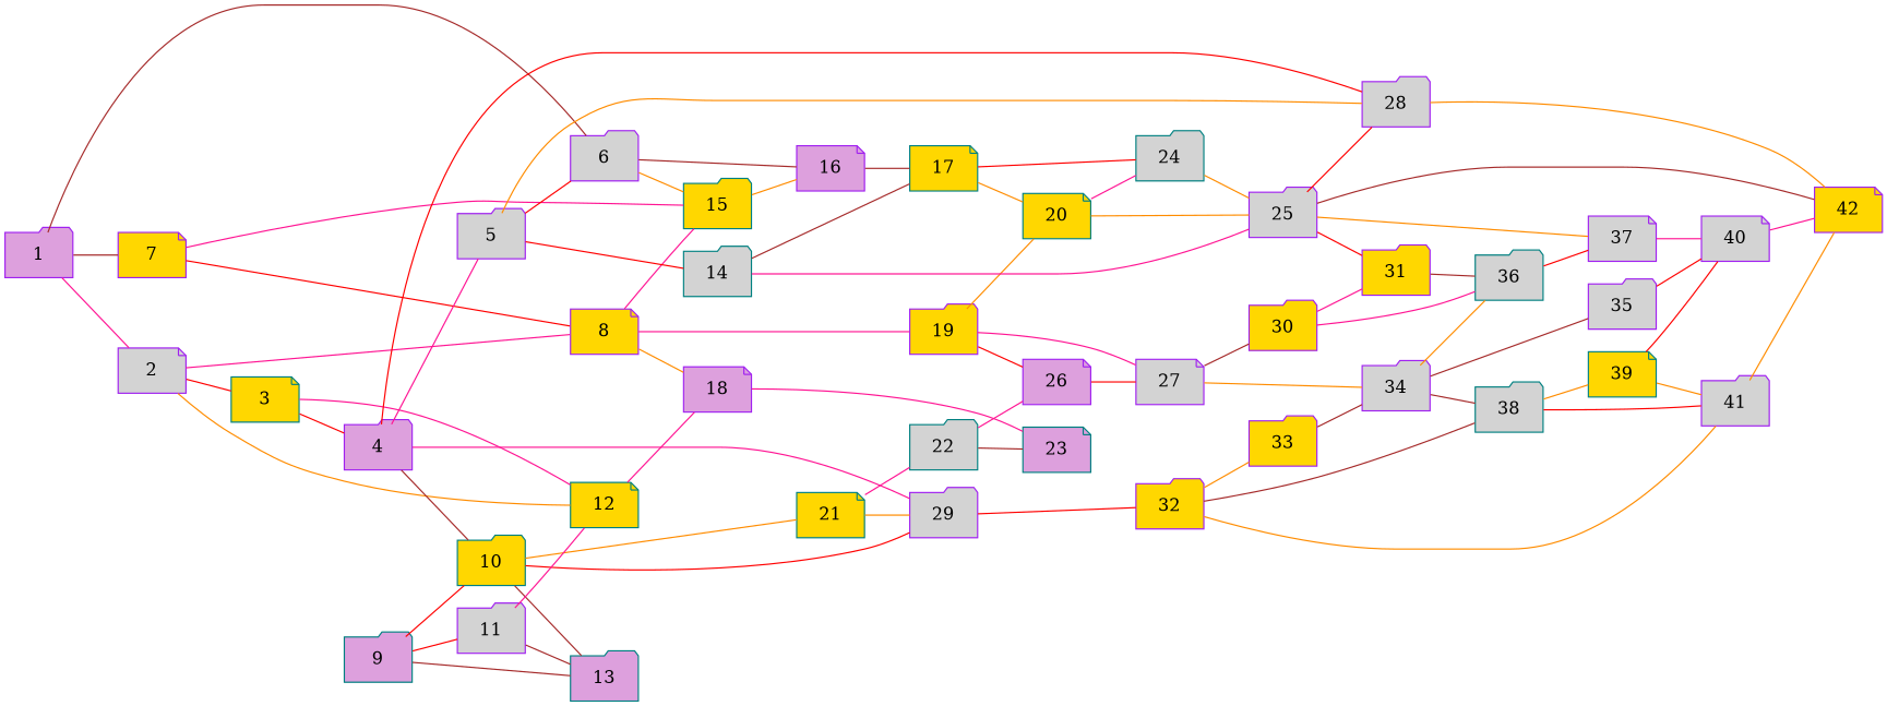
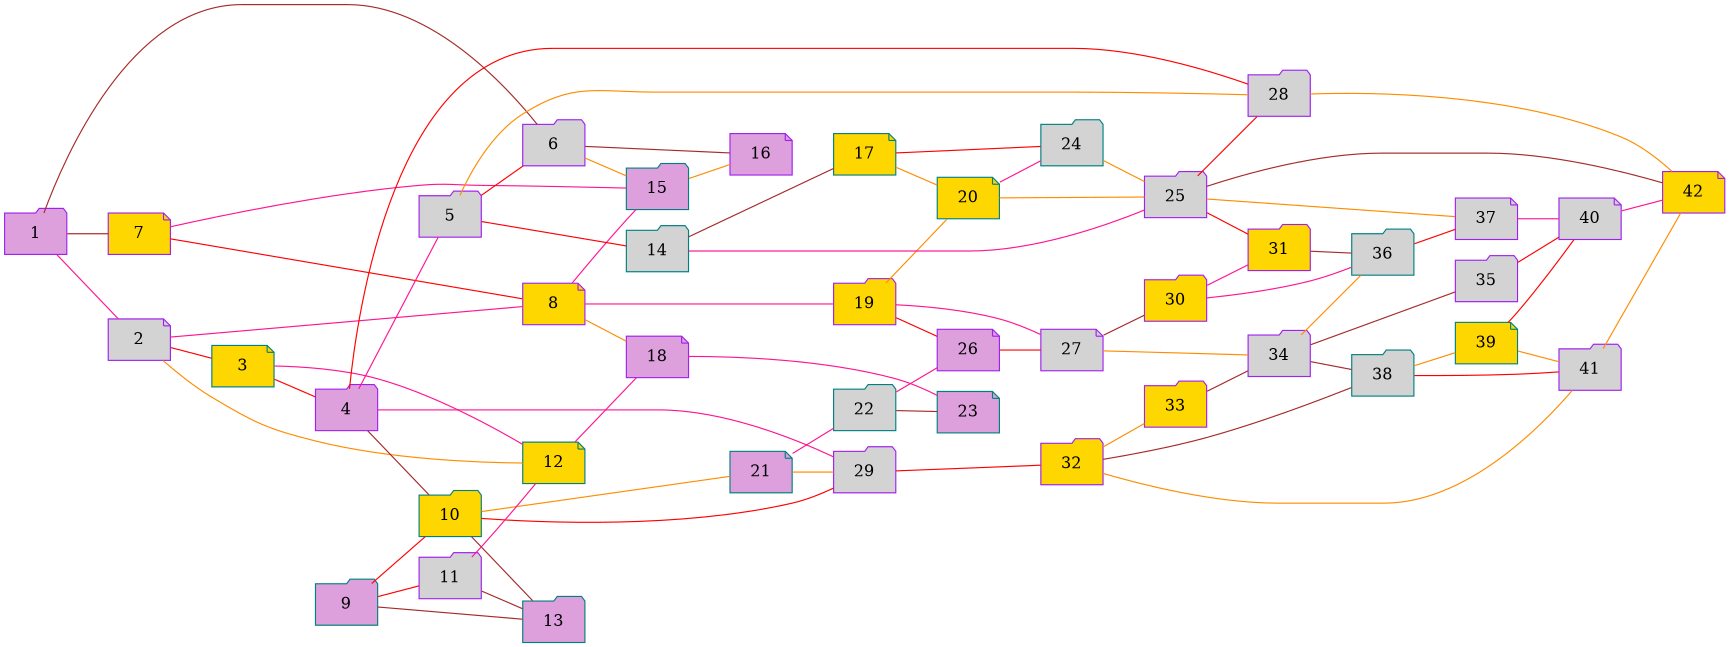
  graph {
    rankdir=LR
    node [color=purple fillcolor=lightgrey shape=folder style=filled]
    edge [color=deeppink weight=1.0]
    1 [fillcolor=plum]
    2 [shape=note]
    6
    7 [fillcolor=gold shape=note]
    3 [color=teal fillcolor=gold shape=note]
    8 [fillcolor=gold shape=note]
    12 [color=teal fillcolor=gold shape=note]
-   15 [color=teal fillcolor=gold]
+   15 [color=teal fillcolor=plum]
    16 [fillcolor=plum shape=note]
    4 [fillcolor=plum]
    18 [fillcolor=plum shape=note]
    19 [fillcolor=gold]
    5
    10 [color=teal fillcolor=gold]
    28
    29
    14 [color=teal]
    13 [color=teal fillcolor=plum]
-   21 [color=teal fillcolor=gold shape=note]
+   21 [color=teal fillcolor=plum shape=note]
    42 [fillcolor=gold shape=note]
    32 [fillcolor=gold]
    17 [color=teal fillcolor=gold shape=note]
    25
    23 [color=teal fillcolor=plum shape=note]
    20 [color=teal fillcolor=gold shape=note]
    26 [fillcolor=plum shape=note]
    27 [shape=note]
    9 [color=teal fillcolor=plum]
    11
    22 [color=teal]
    24 [color=teal]
    31 [fillcolor=gold]
    37 [shape=note]
    30 [fillcolor=gold]
    34
    36 [color=teal]
    40 [shape=note]
    38 [color=teal]
    35
    33 [fillcolor=gold]
    41
    39 [color=teal fillcolor=gold shape=note]
    1 -- 2
    1 -- 6 [color=brown]
    1 -- 7 [color=brown weight=2.0]
    2 -- 3 [color=red]
    2 -- 8
    2 -- 12 [color=darkorange]
    6 -- 15 [color=darkorange]
    6 -- 16 [color=brown]
    7 -- 8 [color=red]
    7 -- 15
    3 -- 12
    3 -- 4 [color=red]
    8 -- 15
    8 -- 18 [color=darkorange]
    8 -- 19 [weight=2.0]
    12 -- 18 [weight=2.0]
    15 -- 16 [color=darkorange]
-   16 -- 17 [color=brown weight=2.0]
    4 -- 5
    4 -- 10 [color=brown weight=2.0]
    4 -- 28 [color=red weight=2.0]
    4 -- 29
    18 -- 23
    19 -- 20 [color=darkorange weight=2.0]
    19 -- 26 [color=red]
    19 -- 27
    5 -- 6 [color=red]
    5 -- 28 [color=darkorange]
    5 -- 14 [color=red weight=2.0]
    10 -- 29 [color=red]
    10 -- 13 [color=brown]
    10 -- 21 [color=darkorange]
    28 -- 42 [color=darkorange]
    29 -- 32 [color=red weight=2.0]
    14 -- 17 [color=brown]
    14 -- 25
    21 -- 29 [color=darkorange weight=2.0]
    21 -- 22 [weight=2.0]
    32 -- 38 [color=brown]
    32 -- 33 [color=darkorange weight=2.0]
    32 -- 41 [color=darkorange]
    17 -- 20 [color=darkorange]
    17 -- 24 [color=red]
    25 -- 28 [color=red weight=2.0]
    25 -- 42 [color=brown]
    25 -- 31 [color=red weight=2.0]
    25 -- 37 [color=darkorange weight=2.0]
    20 -- 25 [color=darkorange weight=2.0]
    20 -- 24
    26 -- 27 [color=red weight=2.0]
    27 -- 30 [color=brown]
    27 -- 34 [color=darkorange weight=2.0]
    9 -- 10 [color=red]
    9 -- 13 [color=brown weight=2.0]
    9 -- 11 [color=red]
    11 -- 12 [weight=2.0]
    11 -- 13 [color=brown]
    22 -- 23 [color=brown weight=2.0]
    22 -- 26 [weight=2.0]
    24 -- 25 [color=darkorange]
    31 -- 36 [color=brown]
    37 -- 40 [weight=2.0]
    30 -- 31
    30 -- 36
    34 -- 36 [color=darkorange weight=2.0]
    34 -- 38 [color=brown]
    34 -- 35 [color=brown]
    36 -- 37 [color=red weight=2.0]
    40 -- 42
    38 -- 41 [color=red]
    38 -- 39 [color=darkorange]
    35 -- 40 [color=red]
    33 -- 34 [color=brown]
    41 -- 42 [color=darkorange]
    39 -- 40 [color=red]
    39 -- 41 [color=darkorange]
  }
